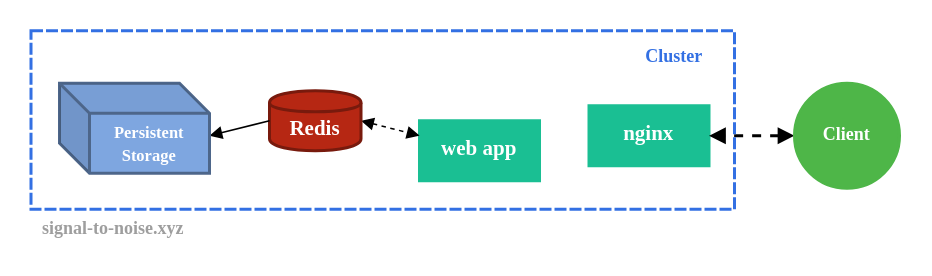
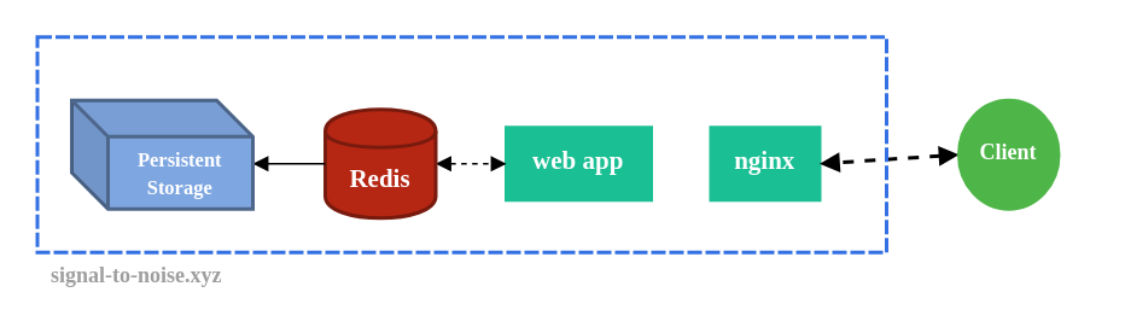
  <mxCell id="0" />
  <mxCell id="1" parent="0" />
- <mxCell id="2" value="&lt;div style=&quot;width: 73.0px ; height: 16.0px ; word-break: break-word&quot;&gt;&lt;div align=&quot;center&quot;&gt;&lt;span style=&quot;font-size: 14px ; color: #ffffff ; text-decoration: none ; font-weight: bold ; font-family: &amp;#34;droid sans mono&amp;#34; ; line-height: 0&quot;&gt;&lt;span style=&quot;text-decoration: none ; line-height: normal&quot;&gt;web app&lt;/span&gt;&lt;/span&gt;&lt;/div&gt;&lt;/div&gt;" style="shape=rect;shadow=0;strokeWidth=2;fillColor=#1abf93;strokeColor=#1abf93;opacity=100.0;html=1;nl2Br=0;verticalAlign=middle;align=center;spacingLeft=6;spacingRight=6;whiteSpace=wrap;gliffyId=102;spacingBottom=4;" parent="1" vertex="1"><mxGeometry x="279" y="80" width="80" height="40" as="geometry" /></mxCell>
- <mxCell id="3" value="&lt;div style=&quot;width: 73.0px ; height: 16.0px ; word-break: break-word&quot;&gt;&lt;div align=&quot;center&quot;&gt;&lt;span style=&quot;font-size: 14px ; color: #ffffff ; text-decoration: none ; font-weight: bold ; font-family: &amp;#34;droid sans mono&amp;#34; ; line-height: 0&quot;&gt;&lt;span style=&quot;text-decoration: none ; line-height: normal&quot;&gt;nginx&lt;/span&gt;&lt;/span&gt;&lt;/div&gt;&lt;/div&gt;" style="shape=rect;shadow=0;strokeWidth=2;fillColor=#1abf93;strokeColor=#1abf93;opacity=100.0;html=1;nl2Br=0;verticalAlign=middle;align=center;spacingLeft=6;spacingRight=6;whiteSpace=wrap;gliffyId=100;spacingBottom=4;" parent="1" vertex="1"><mxGeometry x="392" y="70" width="80" height="40" as="geometry" /></mxCell>
+ <mxCell id="2" value="&lt;div style=&quot;width: 73.0px ; height: 16.0px ; word-break: break-word&quot;&gt;&lt;div align=&quot;center&quot;&gt;&lt;span style=&quot;font-size: 14px ; color: #ffffff ; text-decoration: none ; font-weight: bold ; font-family: &amp;#34;droid sans mono&amp;#34; ; line-height: 0&quot;&gt;&lt;span style=&quot;text-decoration: none ; line-height: normal&quot;&gt;web app&lt;/span&gt;&lt;/span&gt;&lt;/div&gt;&lt;/div&gt;" style="shape=rect;shadow=0;strokeWidth=2;fillColor=#1abf93;strokeColor=#1abf93;opacity=100.0;html=1;nl2Br=0;verticalAlign=middle;align=center;spacingLeft=6;spacingRight=6;whiteSpace=wrap;gliffyId=102;spacingBottom=4;" parent="1" vertex="1"><mxGeometry x="279" y="70" width="80" height="40" as="geometry" /></mxCell>
+ <mxCell id="3" value="&lt;div style=&quot;width: 73.0px ; height: 16.0px ; word-break: break-word&quot;&gt;&lt;div align=&quot;center&quot;&gt;&lt;span style=&quot;font-size: 14px ; color: #ffffff ; text-decoration: none ; font-weight: bold ; font-family: &amp;#34;droid sans mono&amp;#34; ; line-height: 0&quot;&gt;&lt;span style=&quot;text-decoration: none ; line-height: normal&quot;&gt;nginx&lt;/span&gt;&lt;/span&gt;&lt;/div&gt;&lt;/div&gt;" style="shape=rect;shadow=0;strokeWidth=2;fillColor=#1abf93;strokeColor=#1abf93;opacity=100.0;html=1;nl2Br=0;verticalAlign=middle;align=center;spacingLeft=6;spacingRight=6;whiteSpace=wrap;gliffyId=100;spacingBottom=4;" parent="1" vertex="1"><mxGeometry x="392" y="70" width="60" height="40" as="geometry" /></mxCell>
  <mxCell id="4" style="edgeStyle=none;rounded=0;orthogonalLoop=1;jettySize=auto;html=1;exitX=0;exitY=0.5;exitDx=0;exitDy=0;entryX=1;entryY=0.5;entryDx=0;entryDy=0;startArrow=block;startFill=1;endArrow=block;endFill=1;strokeColor=#000000;fontColor=#FFFFFF;strokeWidth=2;dashed=1;" parent="1" source="5" target="3" edge="1"><mxGeometry relative="1" as="geometry" /></mxCell>
- <mxCell id="5" value="&lt;div style='width: 64.2px;height: 14.0px;word-break: break-word;'&gt;&lt;div align=&quot;center&quot;&gt;&lt;span style=&quot;font-size:12px;color:#ffffff;text-decoration:none;font-weight:bold;font-family:&amp;#39;Droid Sans Mono&amp;#39;; line-height: 0;&quot;&gt;&lt;span style=&quot;text-decoration:none; line-height: normal;&quot;&gt;Client&lt;/span&gt;&lt;/span&gt;&lt;/div&gt;&lt;/div&gt;" style="shape=ellipse;perimeter=ellipsePerimeter;shadow=0;strokeWidth=2;fillColor=#4eb648;strokeColor=#4eb648;opacity=100.0;html=1;nl2Br=0;verticalAlign=middle;align=center;spacingLeft=6;spacingRight=6;whiteSpace=wrap;gliffyId=85;spacingBottom=4;" parent="1" vertex="1"><mxGeometry x="529" y="55" width="70" height="70" as="geometry" /></mxCell>
+ <mxCell id="5" value="&lt;div style='width: 64.2px;height: 14.0px;word-break: break-word;'&gt;&lt;div align=&quot;center&quot;&gt;&lt;span style=&quot;font-size:12px;color:#ffffff;text-decoration:none;font-weight:bold;font-family:&amp;#39;Droid Sans Mono&amp;#39;; line-height: 0;&quot;&gt;&lt;span style=&quot;text-decoration:none; line-height: normal;&quot;&gt;Client&lt;/span&gt;&lt;/span&gt;&lt;/div&gt;&lt;/div&gt;" style="shape=ellipse;perimeter=ellipsePerimeter;shadow=0;strokeWidth=2;fillColor=#4eb648;strokeColor=#4eb648;opacity=100.0;html=1;nl2Br=0;verticalAlign=middle;align=center;spacingLeft=6;spacingRight=6;whiteSpace=wrap;gliffyId=85;spacingBottom=4;" parent="1" vertex="1"><mxGeometry x="529" y="55" width="55" height="60" as="geometry" /></mxCell>
  <mxCell id="6" style="shape=rect;shadow=0;strokeWidth=2;fillColor=none;pointerEvents=0;strokeColor=#3370e3;opacity=100.0;dashed=1;fixDash=1;dashPattern=8.0 2.0;gliffyId=83;" parent="1" vertex="1"><mxGeometry x="20" y="20" width="469" height="119" as="geometry" /></mxCell>
- <mxCell id="7" value="&lt;div style='width: 77.0px;height: 14.0px;word-break: break-word;'&gt;&lt;div align=&quot;center&quot;&gt;&lt;span style=&quot;font-size:12px;color:#3370e3;font-weight:bold;font-family:&amp;#39;Droid Sans Mono&amp;#39;; line-height: 0;&quot;&gt;&lt;span style=&quot; line-height: normal;&quot;&gt;Cluster&lt;/span&gt;&lt;/span&gt;&lt;/div&gt;&lt;/div&gt;" style="text;html=1;nl2Br=0;html=1;nl2Br=0;verticalAlign=middle;align=center;spacingLeft=0.0;spacingRight=0;whiteSpace=wrap;gliffyId=82;" parent="1" vertex="1"><mxGeometry x="409" y="29" width="80" height="14" as="geometry" /></mxCell>
  <mxCell id="8" value="&lt;font color=&quot;#9e9e9e&quot; face=&quot;Droid Sans&quot;&gt;&lt;b&gt;signal-to-noise.xyz&lt;/b&gt;&lt;/font&gt;" style="text;html=1;strokeColor=none;fillColor=none;align=center;verticalAlign=middle;whiteSpace=wrap;rounded=0;fontFamily=Helvetica;fontSize=12;fontColor=#FFFFFF;" parent="1" vertex="1"><mxGeometry x="20" y="142" width="110" height="20" as="geometry" /></mxCell>
  <mxCell id="9" style="edgeStyle=none;rounded=0;orthogonalLoop=1;jettySize=auto;html=1;exitX=1;exitY=0.5;exitDx=0;exitDy=0;fontColor=#FFFFFF;startArrow=block;startFill=1;endArrow=block;endFill=1;dashed=1;" parent="1" source="10" target="2" edge="1"><mxGeometry relative="1" as="geometry" /></mxCell>
- <mxCell id="10" value="&lt;font style=&quot;font-size: 14px&quot;&gt;Redis&lt;/font&gt;" style="shape=cylinder;whiteSpace=wrap;html=1;boundedLbl=1;backgroundOutline=1;fillColor=#B62713;strokeColor=#781A0D;strokeWidth=2;fontColor=#FFFFFF;fontStyle=1;fontFamily=Droid Sans Mono;" parent="1" vertex="1"><mxGeometry x="179" y="60" width="61" height="40" as="geometry" /></mxCell>
+ <mxCell id="10" value="&lt;font style=&quot;font-size: 14px&quot;&gt;Redis&lt;/font&gt;" style="shape=cylinder;whiteSpace=wrap;html=1;boundedLbl=1;backgroundOutline=1;fillColor=#B62713;strokeColor=#781A0D;strokeWidth=2;fontColor=#FFFFFF;fontStyle=1;fontFamily=Droid Sans Mono;" parent="1" vertex="1"><mxGeometry x="179" y="60" width="61" height="60" as="geometry" /></mxCell>
  <mxCell id="11" style="edgeStyle=none;orthogonalLoop=1;jettySize=auto;html=1;fontColor=#FFFFFF;startArrow=block;startFill=1;endArrow=none;endFill=0;strokeColor=#000000;rounded=0;entryX=0;entryY=0.5;entryDx=0;entryDy=0;entryPerimeter=0;" parent="1" target="10" edge="1"><mxGeometry relative="1" as="geometry"><mxPoint x="139" y="90" as="sourcePoint" /><mxPoint x="179" y="97" as="targetPoint" /></mxGeometry></mxCell>
  <mxCell id="12" value="&lt;b&gt;&lt;font face=&quot;Droid Sans Mono&quot; style=&quot;font-size: 11px&quot;&gt;Persistent Storage&lt;/font&gt;&lt;/b&gt;" style="shape=cube;whiteSpace=wrap;html=1;boundedLbl=1;backgroundOutline=1;darkOpacity=0.05;darkOpacity2=0.1;strokeColor=#4D668A;strokeWidth=2;fillColor=#7EA6E0;fontColor=#FFFFFF;" parent="1" vertex="1"><mxGeometry x="39" y="55" width="100" height="60" as="geometry" /></mxCell>
